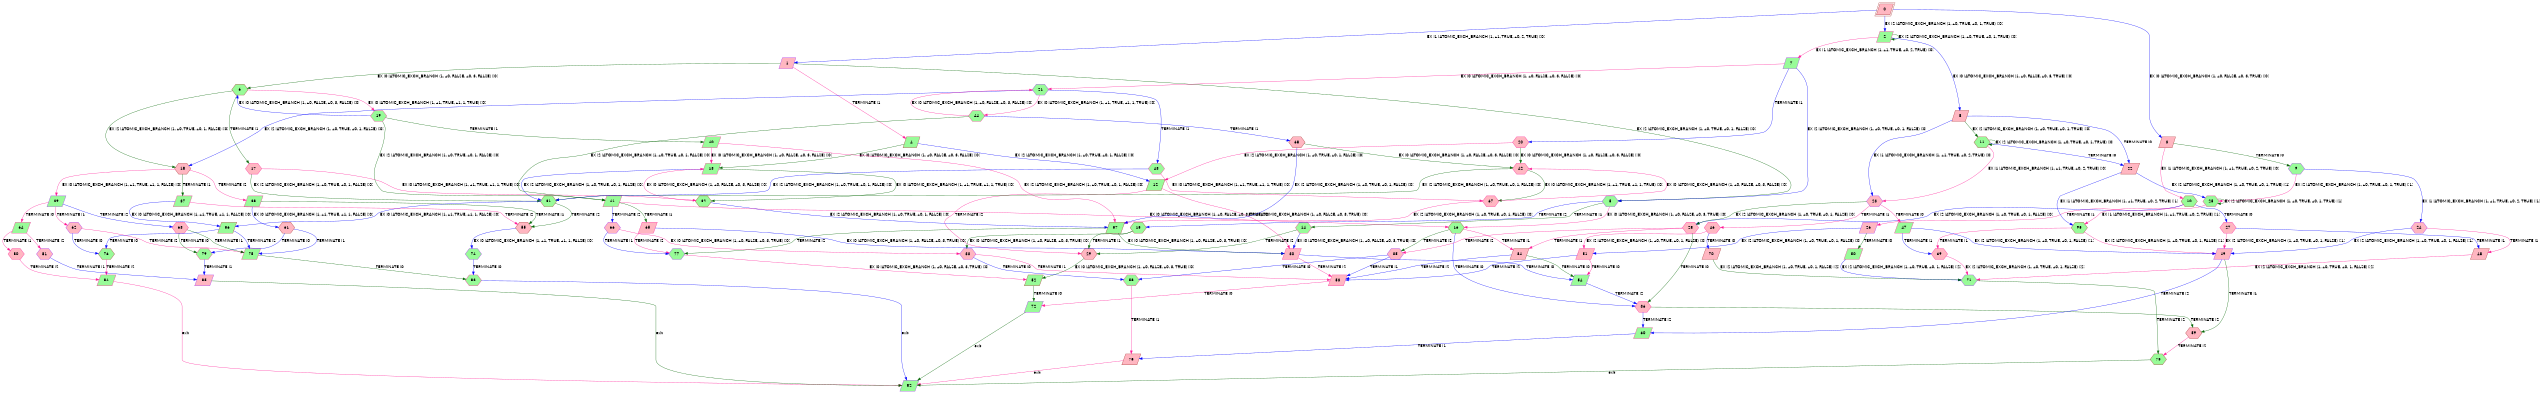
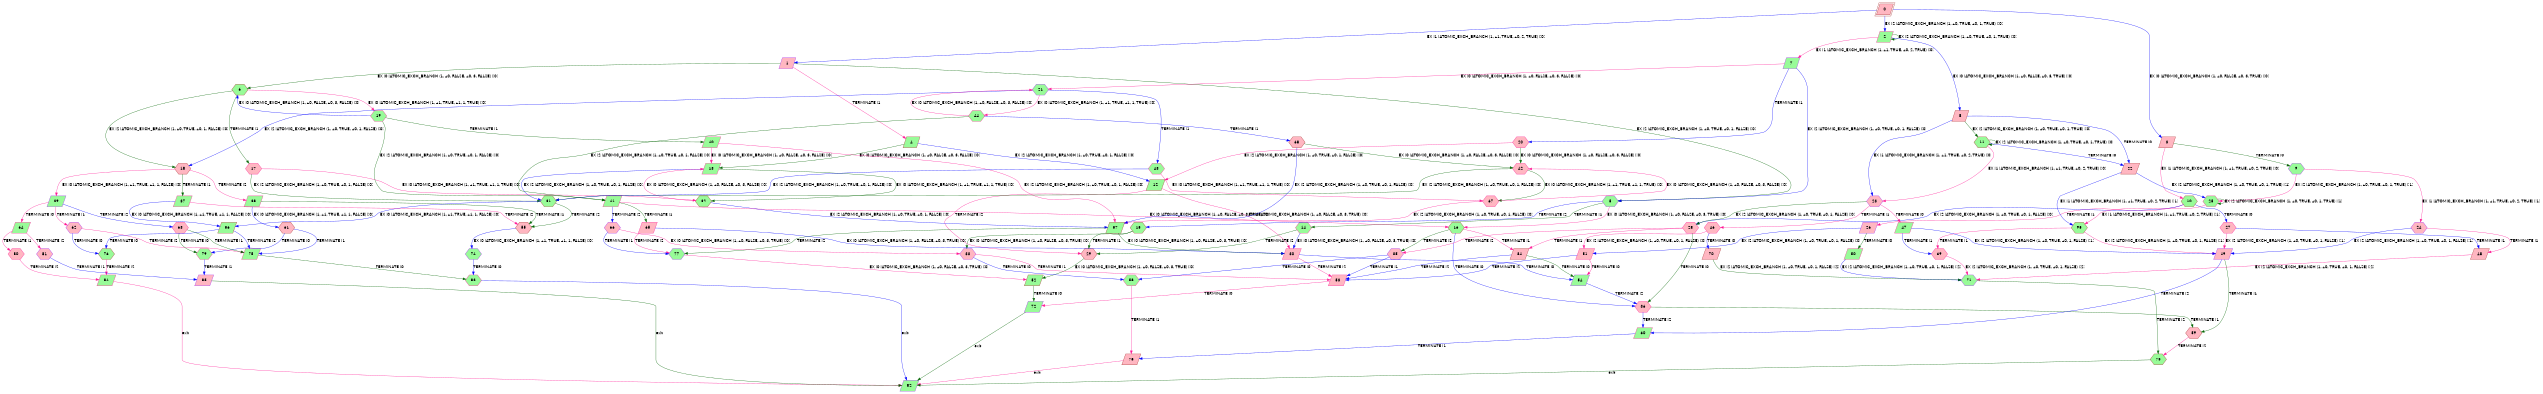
  digraph {
    fontname=Lato
    node [color=deeppink fillcolor=palegreen fontname=Lato shape=hexagon style=filled]
    edge [color=blue fontname=Lato]
    0 [color=brown fillcolor=lightpink peripheries=2 shape=parallelogram]
    1 [color=purple fillcolor=lightpink shape=parallelogram]
    2 [shape=parallelogram]
    3 [color=brown fillcolor=lightpink shape=parallelogram]
    4 [color=brown shape=parallelogram]
    5 [color=purple]
    6 [color=brown]
    7 [color=purple shape=parallelogram]
    8 [color=brown fillcolor=lightpink shape=parallelogram]
    9 [color=purple]
    10 [color=brown]
    12 [color=brown shape=parallelogram]
    13 [shape=parallelogram]
    14
    15 [color=brown]
    16 [color=brown]
    17 [fillcolor=lightpink]
    18 [color=brown fillcolor=lightpink]
    19
    20 [fillcolor=lightpink]
    21 [color=purple]
    11 [color=brown]
    22 [color=brown fillcolor=lightpink shape=parallelogram]
    23 [color=purple fillcolor=lightpink]
    24 [color=purple fillcolor=lightpink]
    25
    26 [color=purple fillcolor=lightpink shape=parallelogram]
    27 [fillcolor=lightpink]
    28 [fillcolor=lightpink]
    29 [color=brown fillcolor=lightpink]
    30 [fillcolor=lightpink shape=parallelogram]
    31 [color=brown]
    32 [color=brown]
    33 [color=purple fillcolor=lightpink]
    34 [color=brown fillcolor=lightpink shape=parallelogram]
    35 [color=purple fillcolor=lightpink]
    36 [fillcolor=lightpink]
    37 [shape=parallelogram]
    38 [shape=parallelogram]
    39 [color=purple shape=parallelogram]
    40 [shape=parallelogram]
    41 [shape=parallelogram]
    42 [fillcolor=lightpink]
    43
    44
    n46 [color=brown label=95]
    46 [fillcolor=lightpink]
    47 [shape=parallelogram]
    48 [color=brown fillcolor=lightpink shape=parallelogram]
    49 [color=purple fillcolor=lightpink shape=parallelogram]
    50 [shape=parallelogram]
    51 [fillcolor=lightpink shape=parallelogram]
    52 [color=brown shape=parallelogram]
    53 [fillcolor=lightpink shape=parallelogram]
    54 [color=purple shape=parallelogram]
    55 [color=brown fillcolor=lightpink]
    56 [color=brown shape=parallelogram]
    57 [color=brown shape=parallelogram]
    58
    59 [color=brown fillcolor=lightpink]
    60 [shape=parallelogram]
    61 [color=brown fillcolor=lightpink]
    62 [color=purple fillcolor=lightpink]
    63 [fillcolor=lightpink]
    64 [shape=parallelogram]
    65 [fillcolor=lightpink shape=parallelogram]
    66 [color=purple fillcolor=lightpink]
    67 [fillcolor=lightpink]
    68 [color=brown fillcolor=lightpink]
    69 [fillcolor=lightpink]
    70 [color=brown fillcolor=lightpink shape=parallelogram]
    71 [color=purple]
    72 [color=purple shape=parallelogram]
    74 [color=purple]
    75 [shape=parallelogram]
    76 [color=brown]
    77 [color=purple]
    78 [color=brown fillcolor=lightpink shape=parallelogram]
    73 [color=brown]
    79
    80 [fillcolor=lightpink]
    81 [color=purple fillcolor=lightpink]
    82 [color=purple shape=parallelogram]
    83
    84 [shape=parallelogram]
    85 [color=purple fillcolor=lightpink shape=parallelogram]
    0 -> 1 [label="EX !1 !ATOMIC_EXCH_BRANCH (1, +1, TRUE, +0, 2, TRUE) !:0:"]
    0 -> 2 [label="EX !2 !ATOMIC_EXCH_BRANCH (1, +0, TRUE, +0, 1, TRUE) !:0:"]
    0 -> 3 [label="EX !0 !ATOMIC_EXCH_BRANCH (1, +0, FALSE, +0, 3, TRUE) !:0:"]
    1 -> 4 [color=deeppink label="TERMINATE !1"]
    1 -> 5 [color=darkgreen label="EX !2 !ATOMIC_EXCH_BRANCH (1, +0, TRUE, +0, 1, FALSE) !:0:"]
    1 -> 6 [color=darkgreen label="EX !0 !ATOMIC_EXCH_BRANCH (1, +0, FALSE, +0, 3, FALSE) !:0:"]
    2 -> 2 [color=darkgreen label="EX !2 !ATOMIC_EXCH_BRANCH (1, +0, TRUE, +0, 1, TRUE) !:0:"]
    2 -> 7 [color=deeppink label="EX !1 !ATOMIC_EXCH_BRANCH (1, +1, TRUE, +0, 2, TRUE) !:0:"]
    2 -> 8 [label="EX !0 !ATOMIC_EXCH_BRANCH (1, +0, FALSE, +0, 3, TRUE) !:0:"]
    3 -> 9 [color=darkgreen label="TERMINATE !0"]
    3 -> 10 [color=deeppink label="EX !1 !ATOMIC_EXCH_BRANCH (1, +1, TRUE, +0, 2, TRUE) !:0:"]
    4 -> 12 [label="EX !2 !ATOMIC_EXCH_BRANCH (1, +0, TRUE, +0, 1, FALSE) !:0:"]
    4 -> 13 [color=darkgreen label="EX !0 !ATOMIC_EXCH_BRANCH (1, +0, FALSE, +0, 3, FALSE) !:0:"]
    5 -> 14 [color=darkgreen label="TERMINATE !1"]
    5 -> 15 [label="TERMINATE !2"]
    5 -> 16 [color=deeppink label="EX !0 !ATOMIC_EXCH_BRANCH (1, +0, FALSE, +0, 3, TRUE) !:0:"]
    6 -> 17 [color=darkgreen label="TERMINATE !1"]
    6 -> 18 [color=darkgreen label="EX !2 !ATOMIC_EXCH_BRANCH (1, +0, TRUE, +0, 1, FALSE) !:0:"]
    6 -> 19 [color=deeppink label="EX !0 !ATOMIC_EXCH_BRANCH (1, +1, TRUE, +1, 1, TRUE) !:0:"]
    7 -> 5 [label="EX !2 !ATOMIC_EXCH_BRANCH (1, +0, TRUE, +0, 1, FALSE) !:0:"]
    7 -> 20 [label="TERMINATE !1"]
    7 -> 21 [color=deeppink label="EX !0 !ATOMIC_EXCH_BRANCH (1, +0, FALSE, +0, 3, FALSE) !:0:"]
    8 -> 11 [color=darkgreen label="EX !2 !ATOMIC_EXCH_BRANCH (1, +0, TRUE, +0, 1, TRUE) !:0:"]
    8 -> 22 [label="TERMINATE !0"]
    8 -> 23 [label="EX !1 !ATOMIC_EXCH_BRANCH (1, +1, TRUE, +0, 2, TRUE) !:0:"]
-   9 -> 24 [label="EX !1 !ATOMIC_EXCH_BRANCH (1, +1, TRUE, +0, 2, TRUE) !:1:"]
+   9 -> 24 [color=deeppink label="EX !1 !ATOMIC_EXCH_BRANCH (1, +1, TRUE, +0, 2, TRUE) !:1:"]
    9 -> 25 [color=deeppink label="EX !2 !ATOMIC_EXCH_BRANCH (1, +0, TRUE, +0, 1, TRUE) !:1:"]
    10 -> 26 [color=deeppink label="TERMINATE !1"]
    10 -> 27 [label="TERMINATE !0"]
    10 -> 28 [label="EX !2 !ATOMIC_EXCH_BRANCH (1, +0, TRUE, +0, 1, FALSE) !:0:"]
    12 -> 29 [color=deeppink label="TERMINATE !2"]
    12 -> 30 [color=deeppink label="EX !0 !ATOMIC_EXCH_BRANCH (1, +0, FALSE, +0, 3, TRUE) !:0:"]
    13 -> 31 [label="EX !2 !ATOMIC_EXCH_BRANCH (1, +0, TRUE, +0, 1, FALSE) !:0:"]
    13 -> 32 [color=darkgreen label="EX !0 !ATOMIC_EXCH_BRANCH (1, +1, TRUE, +1, 1, TRUE) !:0:"]
    14 -> 29 [color=darkgreen label="TERMINATE !2"]
    14 -> 30 [label="EX !0 !ATOMIC_EXCH_BRANCH (1, +0, FALSE, +0, 3, TRUE) !:0:"]
    15 -> 29 [color=darkgreen label="TERMINATE !1"]
    15 -> 33 [color=darkgreen label="EX !0 !ATOMIC_EXCH_BRANCH (1, +0, FALSE, +0, 3, TRUE) !:0:"]
    16 -> 34 [color=deeppink label="TERMINATE !1"]
    16 -> 35 [color=darkgreen label="TERMINATE !2"]
    16 -> 36 [label="TERMINATE !0"]
    17 -> 31 [color=darkgreen label="EX !2 !ATOMIC_EXCH_BRANCH (1, +0, TRUE, +0, 1, FALSE) !:0:"]
    17 -> 32 [color=deeppink label="EX !0 !ATOMIC_EXCH_BRANCH (1, +1, TRUE, +1, 1, TRUE) !:0:"]
    18 -> 37 [color=darkgreen label="TERMINATE !1"]
    18 -> 38 [color=deeppink label="TERMINATE !2"]
    18 -> 39 [color=deeppink label="EX !0 !ATOMIC_EXCH_BRANCH (1, +1, TRUE, +1, 1, FALSE) !:0:"]
    19 -> 6 [label="EX !0 !ATOMIC_EXCH_BRANCH (1, +0, FALSE, +0, 3, FALSE) !:0:"]
    19 -> 40 [color=darkgreen label="TERMINATE !1"]
    19 -> 41 [color=darkgreen label="EX !2 !ATOMIC_EXCH_BRANCH (1, +0, TRUE, +0, 1, FALSE) !:0:"]
    20 -> 12 [color=deeppink label="EX !2 !ATOMIC_EXCH_BRANCH (1, +0, TRUE, +0, 1, FALSE) !:0:"]
    20 -> 42 [color=darkgreen label="EX !0 !ATOMIC_EXCH_BRANCH (1, +0, FALSE, +0, 3, FALSE) !:0:"]
    21 -> 18 [label="EX !2 !ATOMIC_EXCH_BRANCH (1, +0, TRUE, +0, 1, FALSE) !:0:"]
    21 -> 43 [label="TERMINATE !1"]
    21 -> 44 [color=deeppink label="EX !0 !ATOMIC_EXCH_BRANCH (1, +1, TRUE, +1, 1, TRUE) !:0:"]
    11 -> 11 [color=darkgreen label="EX !2 !ATOMIC_EXCH_BRANCH (1, +0, TRUE, +0, 1, TRUE) !:0:"]
    11 -> 22 [label="TERMINATE !0"]
    11 -> 23 [color=deeppink label="EX !1 !ATOMIC_EXCH_BRANCH (1, +1, TRUE, +0, 2, TRUE) !:0:"]
    22 -> 25 [label="EX !2 !ATOMIC_EXCH_BRANCH (1, +0, TRUE, +0, 1, TRUE) !:1:"]
    22 -> n46 [label="EX !1 !ATOMIC_EXCH_BRANCH (1, +1, TRUE, +0, 2, TRUE) !:1:"]
    23 -> 28 [color=darkgreen label="EX !2 !ATOMIC_EXCH_BRANCH (1, +0, TRUE, +0, 1, FALSE) !:0:"]
    23 -> 46 [color=deeppink label="TERMINATE !1"]
    23 -> 47 [color=deeppink label="TERMINATE !0"]
    24 -> 48 [color=deeppink label="TERMINATE !1"]
    24 -> 49 [label="EX !2 !ATOMIC_EXCH_BRANCH (1, +0, TRUE, +0, 1, FALSE) !:1:"]
    25 -> 25 [color=darkgreen label="EX !2 !ATOMIC_EXCH_BRANCH (1, +0, TRUE, +0, 1, TRUE) !:1:"]
    25 -> n46 [color=deeppink label="EX !1 !ATOMIC_EXCH_BRANCH (1, +1, TRUE, +0, 2, TRUE) !:1:"]
    26 -> 50 [color=darkgreen label="TERMINATE !0"]
    26 -> 51 [label="EX !2 !ATOMIC_EXCH_BRANCH (1, +0, TRUE, +0, 1, FALSE) !:0:"]
    27 -> 48 [label="TERMINATE !1"]
    27 -> 49 [color=deeppink label="EX !2 !ATOMIC_EXCH_BRANCH (1, +0, TRUE, +0, 1, FALSE) !:1:"]
    28 -> 34 [color=deeppink label="TERMINATE !1"]
    28 -> 35 [color=deeppink label="TERMINATE !2"]
    28 -> 36 [color=darkgreen label="TERMINATE !0"]
    29 -> 52 [color=darkgreen label="EX !0 !ATOMIC_EXCH_BRANCH (1, +0, FALSE, +0, 3, TRUE) !:0:"]
    30 -> 53 [color=deeppink label="TERMINATE !2"]
    30 -> 54 [label="TERMINATE !0"]
    31 -> 55 [color=darkgreen label="TERMINATE !2"]
    31 -> 56 [label="EX !0 !ATOMIC_EXCH_BRANCH (1, +1, TRUE, +1, 1, FALSE) !:0:"]
    32 -> 13 [color=deeppink label="EX !0 !ATOMIC_EXCH_BRANCH (1, +0, FALSE, +0, 3, FALSE) !:0:"]
    32 -> 57 [label="EX !2 !ATOMIC_EXCH_BRANCH (1, +0, TRUE, +0, 1, FALSE) !:0:"]
    33 -> 53 [color=deeppink label="TERMINATE !1"]
    33 -> 58 [label="TERMINATE !0"]
    34 -> 53 [label="TERMINATE !2"]
    34 -> 54 [color=darkgreen label="TERMINATE !0"]
    35 -> 53 [label="TERMINATE !1"]
    35 -> 58 [label="TERMINATE !0"]
-   36 -> 59 [color=darkgreen label="TERMINATE !2"]
+   36 -> 59 [color=darkgreen label="TERMINATE !1"]
    36 -> 60 [label="TERMINATE !2"]
    37 -> 55 [color=deeppink label="TERMINATE !2"]
    37 -> 56 [label="EX !0 !ATOMIC_EXCH_BRANCH (1, +1, TRUE, +1, 1, FALSE) !:0:"]
    38 -> 55 [color=darkgreen label="TERMINATE !1"]
    38 -> 61 [label="EX !0 !ATOMIC_EXCH_BRANCH (1, +1, TRUE, +1, 1, FALSE) !:0:"]
    39 -> 62 [color=deeppink label="TERMINATE !1"]
    39 -> 63 [label="TERMINATE !2"]
    39 -> 64 [color=deeppink label="TERMINATE !0"]
    40 -> 13 [color=deeppink label="EX !0 !ATOMIC_EXCH_BRANCH (1, +0, FALSE, +0, 3, FALSE) !:0:"]
    40 -> 57 [color=deeppink label="EX !2 !ATOMIC_EXCH_BRANCH (1, +0, TRUE, +0, 1, FALSE) !:0:"]
    41 -> 16 [color=deeppink label="EX !0 !ATOMIC_EXCH_BRANCH (1, +0, FALSE, +0, 3, TRUE) !:0:"]
    41 -> 65 [color=darkgreen label="TERMINATE !1"]
    41 -> 66 [label="TERMINATE !2"]
    42 -> 31 [color=darkgreen label="EX !2 !ATOMIC_EXCH_BRANCH (1, +0, TRUE, +0, 1, FALSE) !:0:"]
    42 -> 67 [color=darkgreen label="EX !0 !ATOMIC_EXCH_BRANCH (1, +1, TRUE, +1, 1, TRUE) !:0:"]
    43 -> 31 [label="EX !2 !ATOMIC_EXCH_BRANCH (1, +0, TRUE, +0, 1, FALSE) !:0:"]
    43 -> 67 [color=deeppink label="EX !0 !ATOMIC_EXCH_BRANCH (1, +1, TRUE, +1, 1, TRUE) !:0:"]
    44 -> 21 [color=deeppink label="EX !0 !ATOMIC_EXCH_BRANCH (1, +0, FALSE, +0, 3, FALSE) !:0:"]
    44 -> 41 [color=darkgreen label="EX !2 !ATOMIC_EXCH_BRANCH (1, +0, TRUE, +0, 1, FALSE) !:0:"]
    44 -> 68 [label="TERMINATE !1"]
    n46 -> 49 [color=deeppink label="EX !2 !ATOMIC_EXCH_BRANCH (1, +0, TRUE, +0, 1, FALSE) !:1:"]
    n46 -> 69 [color=deeppink label="TERMINATE !1"]
    46 -> 51 [color=deeppink label="EX !2 !ATOMIC_EXCH_BRANCH (1, +0, TRUE, +0, 1, FALSE) !:0:"]
    46 -> 70 [label="TERMINATE !0"]
    47 -> 49 [label="EX !2 !ATOMIC_EXCH_BRANCH (1, +0, TRUE, +0, 1, FALSE) !:1:"]
    47 -> 69 [label="TERMINATE !1"]
    48 -> 71 [color=deeppink label="EX !2 !ATOMIC_EXCH_BRANCH (1, +0, TRUE, +0, 1, FALSE) !:2:"]
    49 -> 59 [color=darkgreen label="TERMINATE !1"]
    49 -> 60 [label="TERMINATE !2"]
    50 -> 71 [label="EX !2 !ATOMIC_EXCH_BRANCH (1, +0, TRUE, +0, 1, FALSE) !:2:"]
    51 -> 53 [label="TERMINATE !2"]
    51 -> 54 [color=deeppink label="TERMINATE !0"]
    52 -> 72 [color=darkgreen label="TERMINATE !0"]
    53 -> 72 [color=deeppink label="TERMINATE !0"]
    54 -> 36 [label="TERMINATE !2"]
    55 -> 74 [label="EX !0 !ATOMIC_EXCH_BRANCH (1, +1, TRUE, +1, 1, FALSE) !:0:"]
    56 -> 75 [label="TERMINATE !2"]
    56 -> 76 [label="TERMINATE !0"]
    57 -> 30 [color=darkgreen label="EX !0 !ATOMIC_EXCH_BRANCH (1, +0, FALSE, +0, 3, TRUE) !:0:"]
    57 -> 77 [color=darkgreen label="TERMINATE !2"]
    58 -> 78 [color=deeppink label="TERMINATE !1"]
    59 -> 73 [color=deeppink label="TERMINATE !2"]
    60 -> 78 [label="TERMINATE !1"]
    61 -> 75 [label="TERMINATE !1"]
    61 -> 79 [label="TERMINATE !0"]
    62 -> 75 [color=deeppink label="TERMINATE !2"]
    62 -> 76 [label="TERMINATE !0"]
    63 -> 75 [color=darkgreen label="TERMINATE !1"]
    63 -> 79 [color=darkgreen label="TERMINATE !0"]
    64 -> 80 [color=deeppink label="TERMINATE !1"]
    64 -> 81 [color=deeppink label="TERMINATE !2"]
    65 -> 30 [label="EX !0 !ATOMIC_EXCH_BRANCH (1, +0, FALSE, +0, 3, TRUE) !:0:"]
    65 -> 77 [color=deeppink label="TERMINATE !2"]
    66 -> 33 [color=deeppink label="EX !0 !ATOMIC_EXCH_BRANCH (1, +0, FALSE, +0, 3, TRUE) !:0:"]
    66 -> 77 [label="TERMINATE !1"]
    67 -> 42 [color=deeppink label="EX !0 !ATOMIC_EXCH_BRANCH (1, +0, FALSE, +0, 3, FALSE) !:0:"]
    67 -> 57 [color=deeppink label="EX !2 !ATOMIC_EXCH_BRANCH (1, +0, TRUE, +0, 1, FALSE) !:0:"]
    68 -> 42 [color=darkgreen label="EX !0 !ATOMIC_EXCH_BRANCH (1, +0, FALSE, +0, 3, FALSE) !:0:"]
    68 -> 57 [label="EX !2 !ATOMIC_EXCH_BRANCH (1, +0, TRUE, +0, 1, FALSE) !:0:"]
    69 -> 71 [color=deeppink label="EX !2 !ATOMIC_EXCH_BRANCH (1, +0, TRUE, +0, 1, FALSE) !:2:"]
    70 -> 71 [color=darkgreen label="EX !2 !ATOMIC_EXCH_BRANCH (1, +0, TRUE, +0, 1, FALSE) !:2:"]
    71 -> 73 [color=darkgreen label="TERMINATE !2"]
    72 -> 82 [color=darkgreen label=exit]
    74 -> 83 [label="TERMINATE !0"]
    75 -> 83 [color=darkgreen label="TERMINATE !0"]
    76 -> 84 [color=deeppink label="TERMINATE !2"]
    77 -> 52 [color=deeppink label="EX !0 !ATOMIC_EXCH_BRANCH (1, +0, FALSE, +0, 3, TRUE) !:0:"]
    78 -> 82 [color=deeppink label=exit]
    73 -> 82 [color=darkgreen label=exit]
    79 -> 85 [label="TERMINATE !1"]
    80 -> 84 [color=deeppink label="TERMINATE !2"]
    81 -> 85 [label="TERMINATE !1"]
    83 -> 82 [label=exit]
    84 -> 82 [color=deeppink label=exit]
    85 -> 82 [color=darkgreen label=exit]
  }
